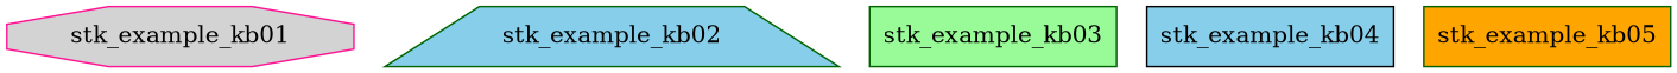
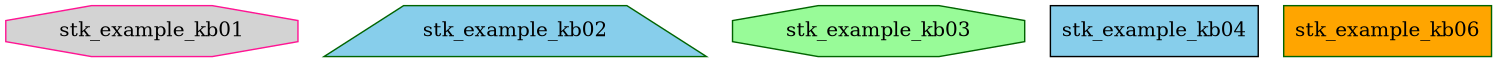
  digraph {
    node [style=filled fillcolor=skyblue color=darkgreen shape=octagon]
    stk_example_kb01 [fillcolor=lightgrey color=deeppink]
    stk_example_kb02 [shape=trapezium]
-   stk_example_kb03 [fillcolor=palegreen shape=box]
+   stk_example_kb03 [fillcolor=palegreen]
    stk_example_kb04 [color=black shape=box]
-   stk_example_kb05 [fillcolor=orange shape=box]
+   stk_example_kb05 [fillcolor=orange shape=box label=stk_example_kb06]
  }
